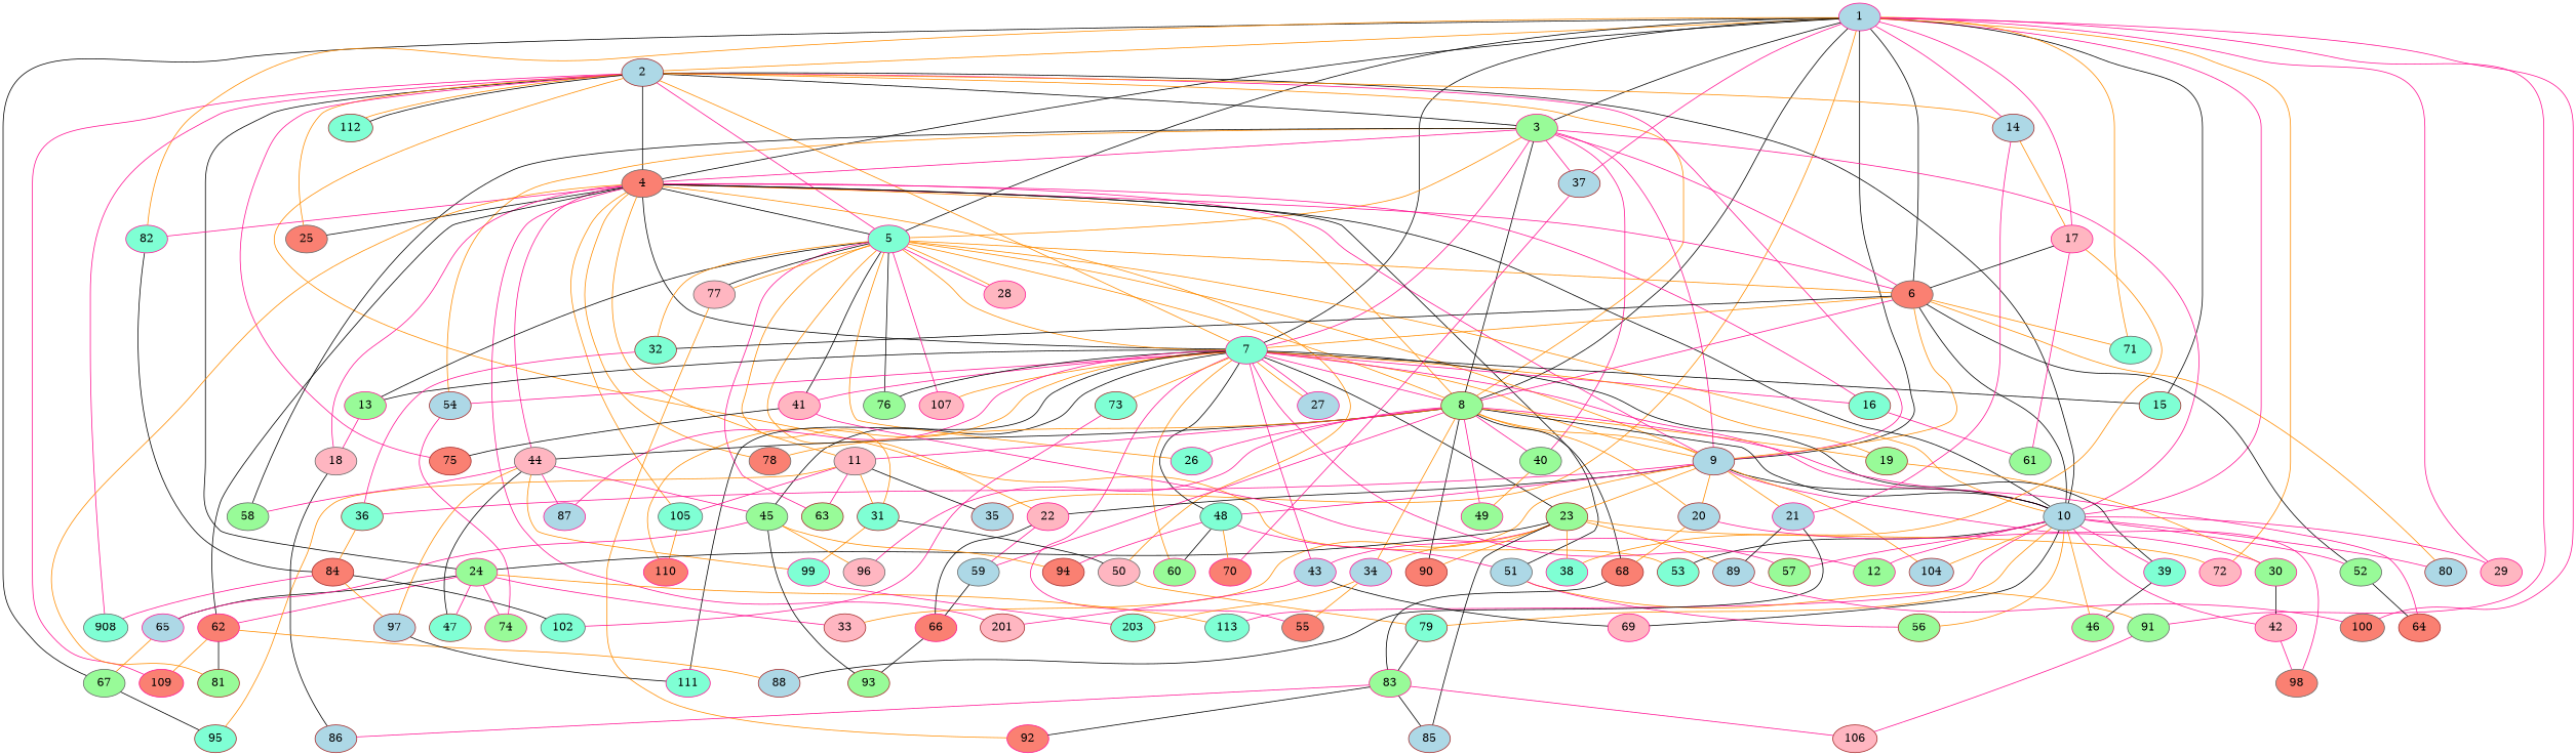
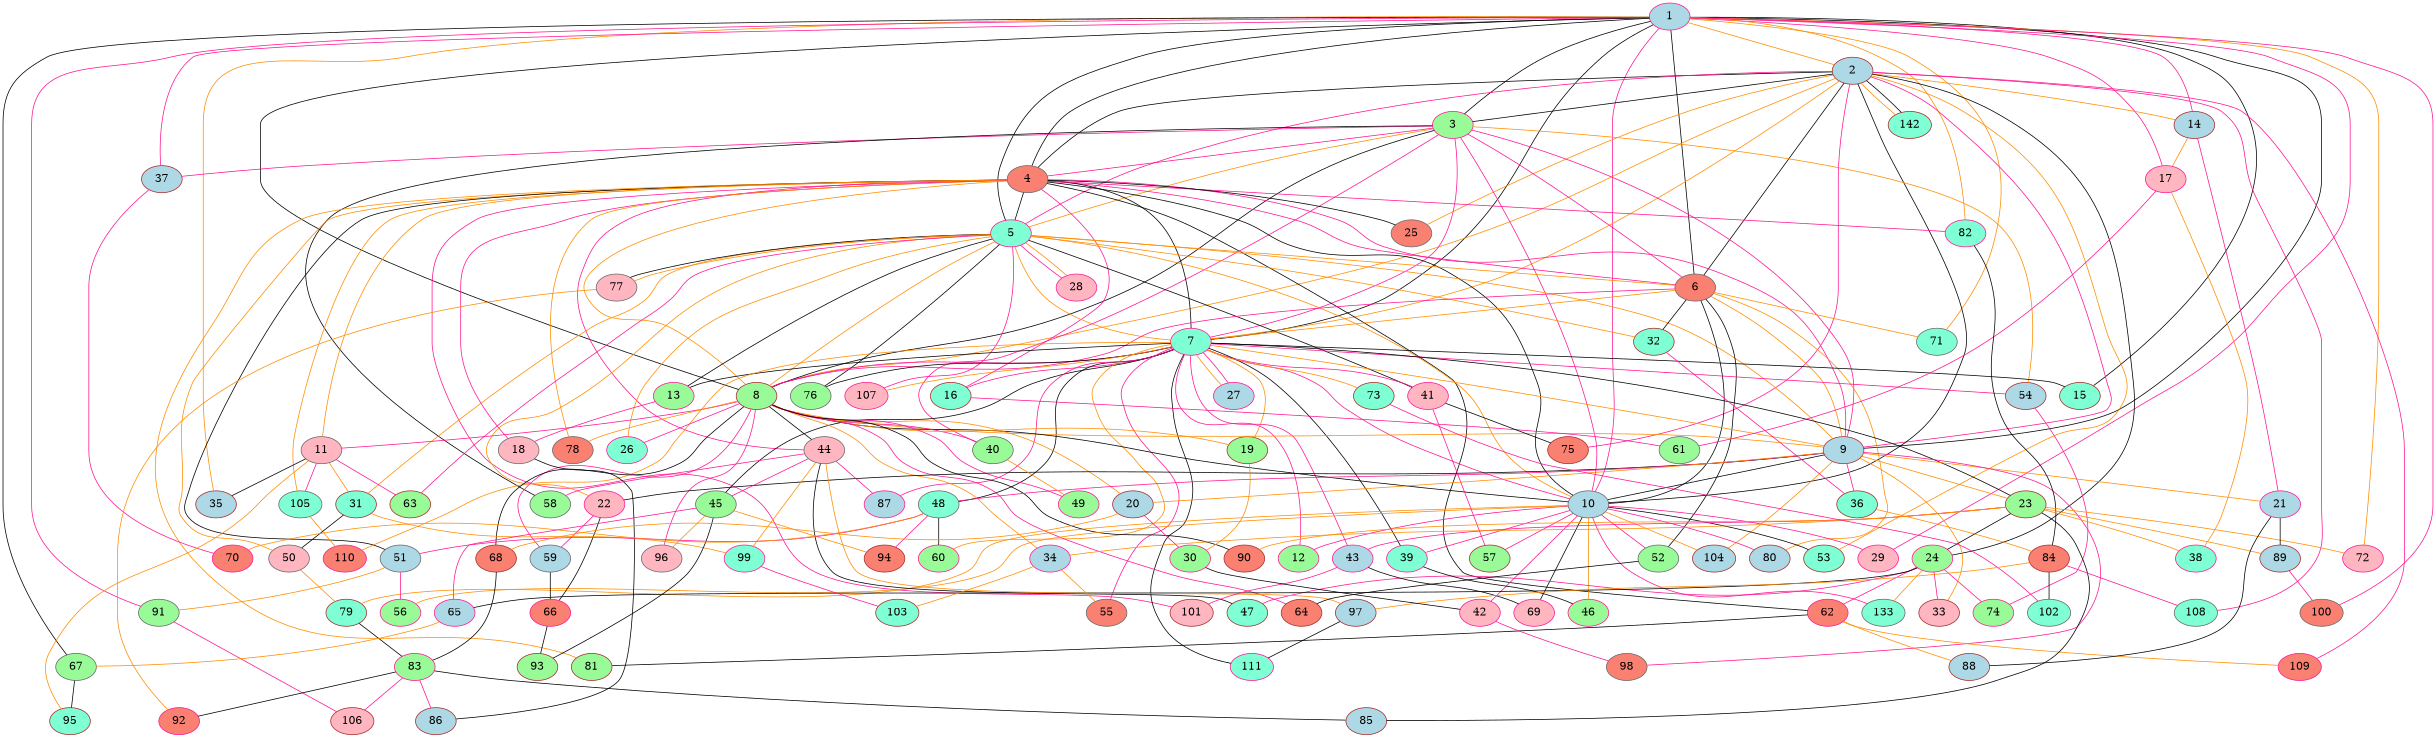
  graph {
    node [color=brown fillcolor=palegreen style=filled]
    edge [color=deeppink]
    1 [color=deeppink fillcolor=lightblue]
    2 [fillcolor=lightblue]
    3 [color=deeppink]
    4 [color=gray40 fillcolor=salmon]
    5 [color=deeppink fillcolor=aquamarine]
    6 [color=gray40 fillcolor=salmon]
    7 [color=deeppink fillcolor=aquamarine]
    8
    9 [fillcolor=lightblue]
    10 [color=gray40 fillcolor=lightblue]
    14 [fillcolor=lightblue]
    15 [fillcolor=aquamarine]
    17 [color=deeppink fillcolor=lightpink]
    29 [color=deeppink fillcolor=lightpink]
    35 [fillcolor=lightblue]
    37 [fillcolor=lightblue]
    67 [color=gray40]
    71 [color=gray40 fillcolor=aquamarine]
    72 [color=deeppink fillcolor=lightpink]
    82 [color=deeppink fillcolor=aquamarine]
    91 [color=gray40]
    100 [color=gray40 fillcolor=salmon]
    24 [color=deeppink]
    25 [color=gray40 fillcolor=salmon]
    53 [fillcolor=aquamarine]
    75 [fillcolor=salmon]
-   108 [color=gray40 fillcolor=aquamarine label=908]
+   108 [color=gray40 fillcolor=aquamarine]
    109 [color=deeppink fillcolor=salmon]
-   112 [fillcolor=aquamarine]
+   112 [fillcolor=aquamarine label=142]
    40 [color=gray40]
    54 [fillcolor=lightblue]
    58 [color=gray40]
    11 [color=gray40 fillcolor=lightpink]
    16 [fillcolor=aquamarine]
    18 [color=gray40 fillcolor=lightpink]
    44 [color=gray40 fillcolor=lightpink]
    50 [color=gray40 fillcolor=lightpink]
    51 [color=gray40 fillcolor=lightblue]
    62 [color=deeppink fillcolor=salmon]
    78 [color=gray40 fillcolor=salmon]
    81
-   101 [fillcolor=lightpink label=201]
+   101 [fillcolor=lightpink]
    105 [color=gray40 fillcolor=aquamarine]
    13 [color=deeppink]
    22 [color=deeppink fillcolor=lightpink]
    26 [color=deeppink fillcolor=aquamarine]
    28 [color=deeppink fillcolor=lightpink]
    31 [fillcolor=aquamarine]
    32 [fillcolor=aquamarine]
    41 [color=deeppink fillcolor=lightpink]
    63
    76 [color=gray40]
    77 [color=gray40 fillcolor=lightpink]
    107 [color=deeppink fillcolor=lightpink]
    52 [color=gray40]
    80 [fillcolor=lightblue]
    12 [color=deeppink]
    19
    23
    27 [color=deeppink fillcolor=lightblue]
    39 [color=deeppink fillcolor=aquamarine]
    43 [color=deeppink fillcolor=lightblue]
    45 [color=gray40]
    48 [color=gray40 fillcolor=aquamarine]
    55 [color=gray40 fillcolor=salmon]
    60 [color=deeppink]
    73 [fillcolor=aquamarine]
    87 [color=deeppink fillcolor=lightblue]
    110 [color=deeppink fillcolor=salmon]
    111 [color=deeppink fillcolor=aquamarine]
    20 [fillcolor=lightblue]
    34 [color=deeppink fillcolor=lightblue]
    49 [color=deeppink]
    59 [color=gray40 fillcolor=lightblue]
    64 [fillcolor=salmon]
    68 [fillcolor=salmon]
    90 [fillcolor=salmon]
    96 [color=gray40 fillcolor=lightpink]
    21 [color=deeppink fillcolor=lightblue]
    33 [fillcolor=lightpink]
    36 [fillcolor=aquamarine]
    98 [color=gray40 fillcolor=salmon]
    104 [fillcolor=lightblue]
    42 [color=deeppink fillcolor=lightpink]
    46 [color=deeppink]
-   56
+   56 [color=deeppink]
    57
    69 [color=deeppink fillcolor=lightpink]
    79 [fillcolor=aquamarine]
-   113 [color=gray40 fillcolor=aquamarine]
+   113 [color=gray40 fillcolor=aquamarine label=133]
    61 [color=gray40]
    38 [color=deeppink fillcolor=aquamarine]
    70 [color=deeppink fillcolor=salmon]
    95 [fillcolor=aquamarine]
    84 [fillcolor=salmon]
    106 [fillcolor=lightpink]
    47 [fillcolor=aquamarine]
    65 [color=deeppink fillcolor=lightblue]
    74 [color=deeppink]
    86 [fillcolor=lightblue]
    99 [color=deeppink fillcolor=aquamarine]
    97 [fillcolor=lightblue]
    88 [fillcolor=lightblue]
    66 [color=deeppink fillcolor=salmon]
    92 [color=deeppink fillcolor=salmon]
    30 [color=deeppink]
    89 [fillcolor=lightblue]
    85 [fillcolor=lightblue]
    93
    94 [fillcolor=salmon]
    102 [color=gray40 fillcolor=aquamarine]
-   103 [fillcolor=aquamarine label=203]
+   103 [fillcolor=aquamarine]
    83 [color=deeppink]
    1 -- 2 [color=darkorange]
    1 -- 3 [color=black]
    1 -- 4 [color=black]
    1 -- 5 [color=black]
    1 -- 6 [color=black]
    1 -- 7 [color=black]
    1 -- 8 [color=black]
    1 -- 9 [color=black]
    1 -- 10
    1 -- 14
    1 -- 15 [color=black]
    1 -- 17
    1 -- 29
    1 -- 35 [color=darkorange]
    1 -- 37
    1 -- 67 [color=black]
    1 -- 71 [color=darkorange]
    1 -- 72 [color=darkorange]
    1 -- 82 [color=darkorange]
    1 -- 91
    1 -- 100
    2 -- 3 [color=black]
    2 -- 4 [color=black]
    2 -- 5
-   17 -- 6 [color=black]
+   2 -- 6 [color=black]
    2 -- 7 [color=darkorange]
    2 -- 8 [color=darkorange]
    2 -- 9
    2 -- 10 [color=black]
    2 -- 14 [color=darkorange]
    2 -- 24 [color=black]
    2 -- 25 [color=darkorange]
    2 -- 53 [color=darkorange]
    2 -- 75
    2 -- 108
    2 -- 109
    2 -- 112 [color=darkorange]
    2 -- 112 [color=black]
    3 -- 4
    3 -- 5 [color=darkorange]
    3 -- 6
    3 -- 7
    3 -- 8 [color=black]
    3 -- 9
    3 -- 10
    3 -- 37
    3 -- 40
    3 -- 54 [color=darkorange]
    3 -- 58 [color=black]
    4 -- 5 [color=black]
    4 -- 6
    4 -- 7 [color=black]
    4 -- 8 [color=darkorange]
    4 -- 9
    4 -- 10 [color=black]
    4 -- 82
    4 -- 25 [color=black]
    4 -- 11 [color=darkorange]
    4 -- 16
    4 -- 18
    4 -- 44
    4 -- 50 [color=darkorange]
    4 -- 51 [color=black]
    4 -- 62 [color=black]
    4 -- 78 [color=darkorange]
    4 -- 81 [color=darkorange]
    4 -- 101
    4 -- 105 [color=darkorange]
    5 -- 6 [color=darkorange]
    5 -- 7 [color=darkorange]
    5 -- 8 [color=darkorange]
    5 -- 9 [color=darkorange]
    5 -- 10 [color=darkorange]
    5 -- 13 [color=black]
    5 -- 22 [color=darkorange]
    5 -- 26 [color=darkorange]
    5 -- 28
    5 -- 28 [color=darkorange]
    5 -- 31 [color=darkorange]
    5 -- 32 [color=darkorange]
    5 -- 41 [color=black]
    5 -- 63
    5 -- 76 [color=black]
    5 -- 77 [color=black]
    5 -- 77 [color=darkorange]
    5 -- 107
    6 -- 7 [color=darkorange]
    6 -- 8
    6 -- 9 [color=darkorange]
    6 -- 10 [color=black]
    6 -- 71 [color=darkorange]
    6 -- 32 [color=black]
    6 -- 52 [color=black]
    6 -- 80 [color=darkorange]
    7 -- 8
    7 -- 9 [color=darkorange]
    7 -- 10
    7 -- 15 [color=black]
    7 -- 54
    7 -- 16
    7 -- 13 [color=black]
    7 -- 41
    7 -- 76 [color=black]
    7 -- 107 [color=darkorange]
    7 -- 12
    7 -- 19 [color=darkorange]
    7 -- 23 [color=black]
    7 -- 27 [color=darkorange]
    7 -- 27
    7 -- 39 [color=black]
    7 -- 43
    7 -- 45 [color=black]
    7 -- 48 [color=black]
    7 -- 55
    7 -- 60 [color=darkorange]
    7 -- 73 [color=darkorange]
    7 -- 87
    7 -- 110 [color=darkorange]
    7 -- 111 [color=black]
    8 -- 9 [color=darkorange]
    8 -- 10 [color=black]
    8 -- 40
    8 -- 11
    8 -- 44 [color=black]
    8 -- 78 [color=darkorange]
    8 -- 26
    8 -- 19 [color=darkorange]
    8 -- 20 [color=darkorange]
    8 -- 34 [color=darkorange]
    8 -- 49
    8 -- 59
    8 -- 64
    8 -- 68 [color=black]
    8 -- 90 [color=black]
    8 -- 96
    9 -- 10 [color=black]
    9 -- 22 [color=black]
    9 -- 23 [color=darkorange]
    9 -- 48
    9 -- 20 [color=darkorange]
    9 -- 21 [color=darkorange]
    9 -- 33 [color=darkorange]
    9 -- 36
    9 -- 98
    9 -- 104 [color=darkorange]
    10 -- 29
    10 -- 53 [color=black]
    10 -- 52
    10 -- 80
    10 -- 12
    10 -- 39
    10 -- 104 [color=darkorange]
    10 -- 42
    10 -- 46 [color=darkorange]
    10 -- 56 [color=darkorange]
    10 -- 57
    10 -- 69 [color=black]
    10 -- 79 [color=darkorange]
    10 -- 113
    14 -- 17 [color=darkorange]
    14 -- 21
    17 -- 61
    17 -- 38 [color=darkorange]
    37 -- 70
    67 -- 95 [color=black]
    82 -- 84 [color=black]
    91 -- 106
    24 -- 62
    24 -- 33
    24 -- 113 [color=darkorange]
    24 -- 47
    24 -- 65 [color=black]
    24 -- 74
    40 -- 49 [color=darkorange]
    54 -- 74
    11 -- 35 [color=black]
    11 -- 105
    11 -- 31 [color=darkorange]
    11 -- 63
    11 -- 95 [color=darkorange]
    16 -- 61
    18 -- 86 [color=black]
    44 -- 58
    44 -- 45
    44 -- 87
    44 -- 47 [color=black]
    44 -- 99 [color=darkorange]
    44 -- 97 [color=darkorange]
    50 -- 79 [color=darkorange]
    51 -- 91 [color=darkorange]
    51 -- 56
    62 -- 109 [color=darkorange]
    62 -- 81 [color=black]
    62 -- 88 [color=darkorange]
    105 -- 110 [color=darkorange]
    13 -- 18
    22 -- 59
    22 -- 66 [color=black]
    31 -- 50 [color=black]
    31 -- 99 [color=darkorange]
    32 -- 36
    41 -- 75 [color=black]
    41 -- 57
    77 -- 92 [color=darkorange]
    52 -- 64 [color=black]
    19 -- 30 [color=darkorange]
    23 -- 72 [color=darkorange]
    23 -- 24 [color=black]
    23 -- 43
    23 -- 34 [color=darkorange]
    23 -- 90 [color=darkorange]
    23 -- 38 [color=darkorange]
    23 -- 89 [color=darkorange]
    23 -- 85 [color=black]
    39 -- 46 [color=black]
    43 -- 101
    43 -- 69 [color=black]
    45 -- 96 [color=darkorange]
    45 -- 65
    45 -- 93 [color=black]
    45 -- 94 [color=darkorange]
    48 -- 51
    48 -- 60 [color=black]
    48 -- 70 [color=darkorange]
    48 -- 94
    73 -- 102
    20 -- 68 [color=darkorange]
    20 -- 30
    34 -- 55 [color=darkorange]
    34 -- 103 [color=darkorange]
    59 -- 66 [color=black]
    68 -- 83 [color=black]
    21 -- 88 [color=black]
    21 -- 89 [color=black]
    36 -- 84 [color=darkorange]
    42 -- 98
    79 -- 83 [color=black]
    84 -- 108
    84 -- 97 [color=darkorange]
    84 -- 102 [color=black]
    65 -- 67 [color=darkorange]
    99 -- 103
    97 -- 111 [color=black]
    66 -- 93 [color=black]
    30 -- 42 [color=black]
    89 -- 100
    83 -- 106
    83 -- 86
    83 -- 92 [color=black]
    83 -- 85 [color=black]
  }
